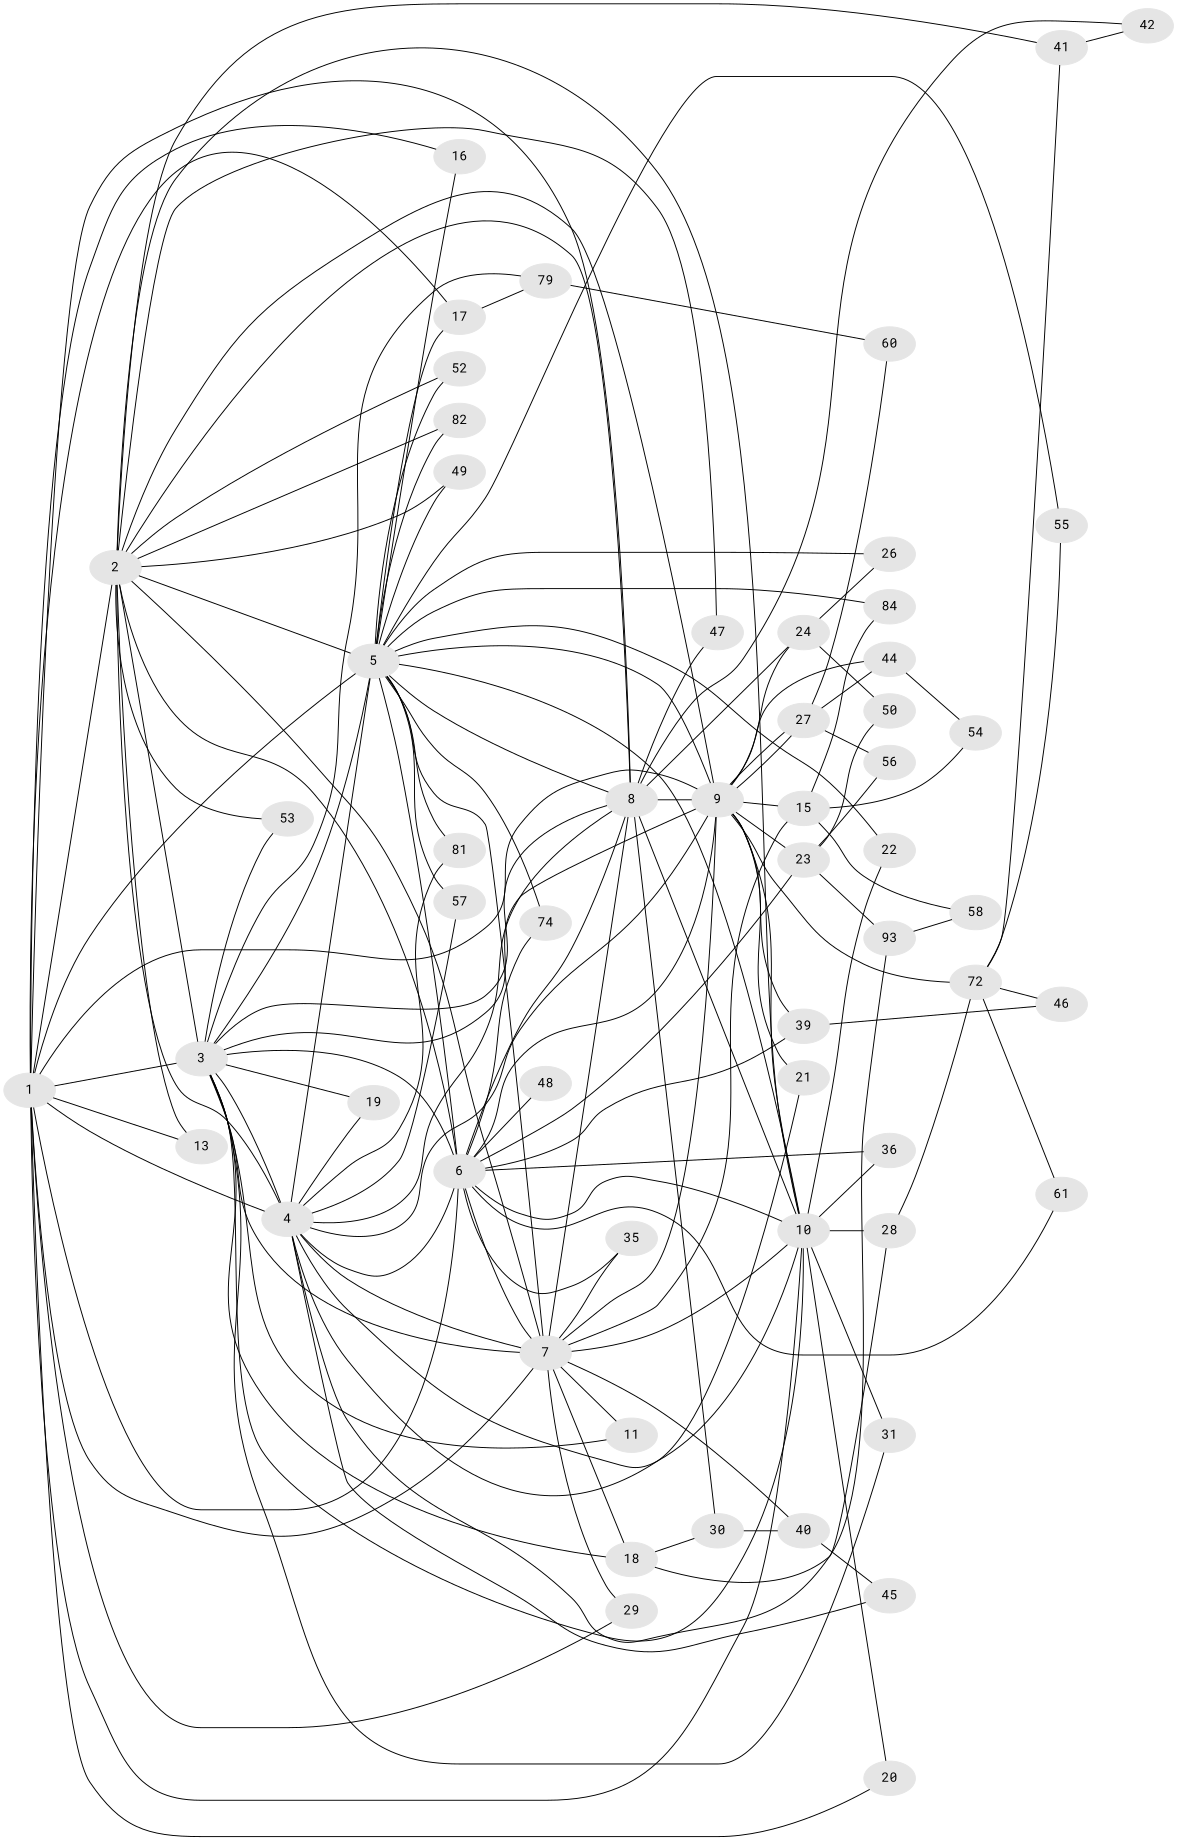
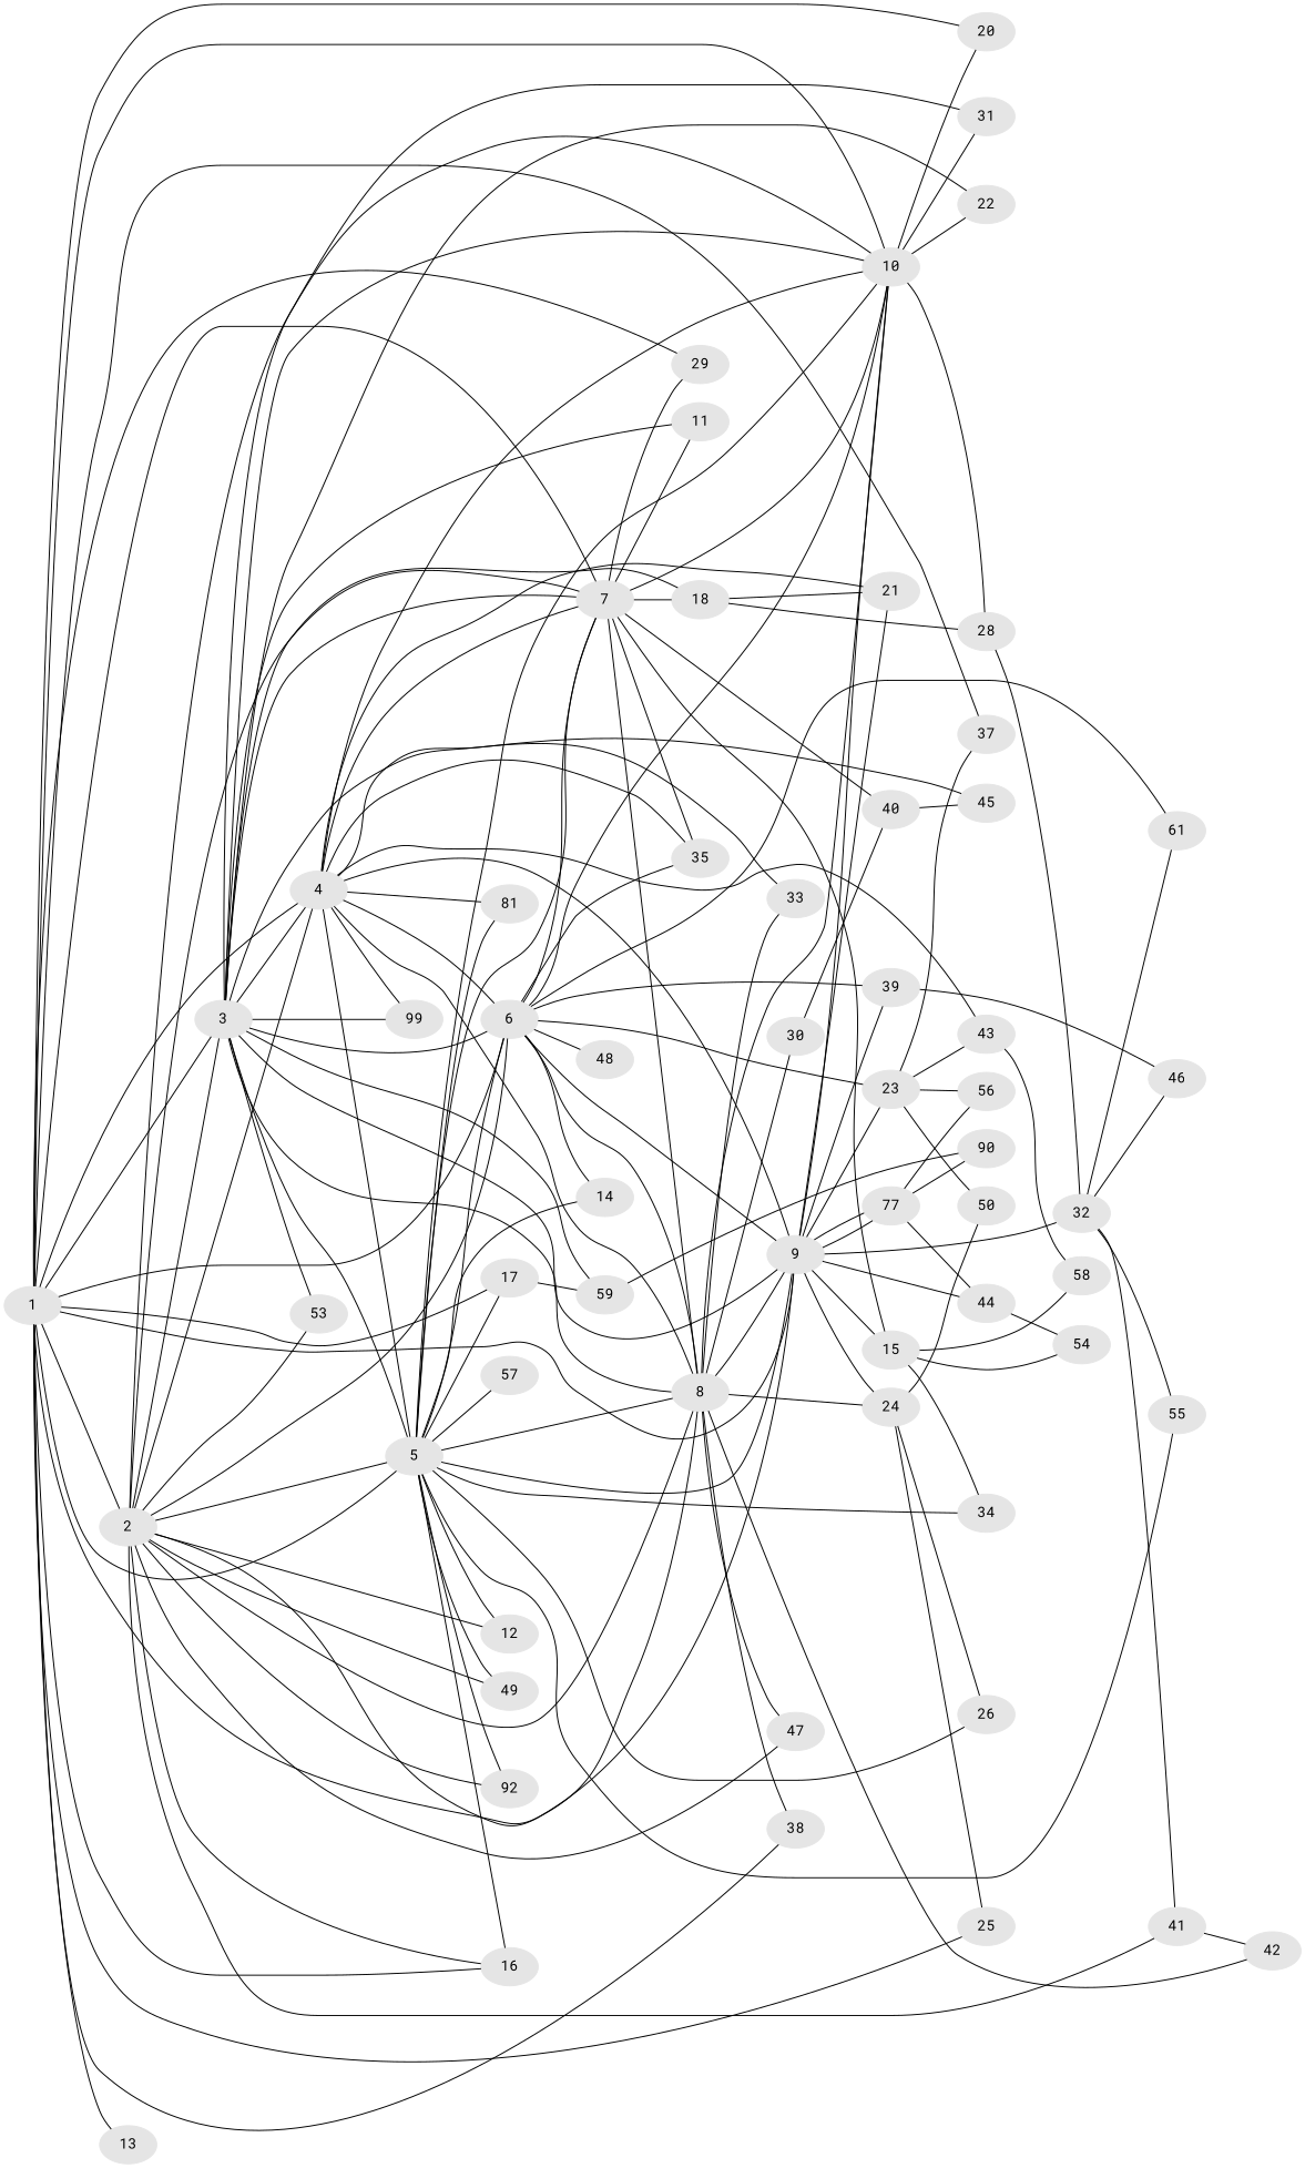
  graph {
    fontname="Roboto Mono"
    rankdir=LR
    node [color=gray90 fontname="Roboto Mono" style=filled]
    edge [fontname="Roboto Mono"]
    1
    2
    3
    4
    5
    6
    7
    8
    9
    10
    13
    16
    17
    20
+   25
    29
-   12 [label=82]
+   37
+   38
+   12
    41
    47
    49
-   52
+   52 [label=92]
    53
    11
    18
-   19
+   19 [label=99]
    31
-   59 [label=79]
+   33
+   59
    21
-   43 [label=93]
+   43
    45
    n34 [label=81]
    57
-   14 [label=74]
+   14
    22
    26
-   34 [label=84]
+   34
    55
    23
    35
-   36
    39
    48
    61
    15
    40
    24
    30
    42
-   27
-   32 [label=72]
+   27 [label=77]
+   32
    44
    28
-   60
+   60 [label=90]
    58
    50
    56
    46
    54
    1 -- 2
    1 -- 3
    1 -- 4
    1 -- 5
    1 -- 6
    1 -- 7
    1 -- 8
    1 -- 9
    1 -- 10
    1 -- 13
    1 -- 16
    1 -- 17
    1 -- 20
+   1 -- 25
    1 -- 29
+   1 -- 37
+   1 -- 38
    2 -- 3
    2 -- 4
    2 -- 5
    2 -- 6
    2 -- 7
    2 -- 8
    2 -- 9
    2 -- 10
-   2 -- 13
+   2 -- 16
    2 -- 12
    2 -- 41
    2 -- 47
    2 -- 49
    2 -- 52
    2 -- 53
    3 -- 4
    3 -- 5
    3 -- 6
    3 -- 7
    3 -- 8
    3 -- 9
    3 -- 10
    3 -- 53
    3 -- 11
    3 -- 18
    3 -- 19
    3 -- 31
+   3 -- 33
    3 -- 59
    4 -- 5
    4 -- 6
    4 -- 7
    4 -- 8
    4 -- 9
    4 -- 10
    4 -- 19
    4 -- 21
    4 -- 43
    4 -- 45
    4 -- n34
-   4 -- 57
+   4 -- 35
    5 -- 6
    5 -- 7
    5 -- 8
    5 -- 9
    5 -- 10
    5 -- 16
    5 -- 17
    5 -- 12
    5 -- 49
    5 -- 52
    5 -- n34
    5 -- 57
    5 -- 14
-   5 -- 22
+   3 -- 22
    5 -- 26
    5 -- 34
    5 -- 55
    6 -- 7
    6 -- 8
    6 -- 9
    6 -- 10
    6 -- 14
    6 -- 23
    6 -- 35
-   6 -- 36
    6 -- 39
    6 -- 48
    6 -- 61
    7 -- 8
-   7 -- 9
    7 -- 10
    7 -- 29
    7 -- 11
    7 -- 18
    7 -- 35
    7 -- 15
    7 -- 40
    8 -- 9
    8 -- 10
+   8 -- 38
    8 -- 47
+   8 -- 33
    8 -- 24
    8 -- 30
    8 -- 42
    9 -- 10
    9 -- 21
    9 -- 23
    9 -- 39
    9 -- 15
    9 -- 24
    9 -- 27
    9 -- 27
    9 -- 32
    9 -- 44
    10 -- 20
    10 -- 31
    10 -- 22
-   10 -- 36
    10 -- 28
    17 -- 59
    41 -- 42
-   18 -- 30
+   18 -- 21
    18 -- 28
    59 -- 60
    43 -- 58
+   23 -- 37
    23 -- 43
    23 -- 50
    23 -- 56
    39 -- 46
    15 -- 34
    15 -- 58
    15 -- 54
    40 -- 45
+   24 -- 25
    24 -- 26
    24 -- 50
    30 -- 40
    27 -- 44
    27 -- 60
    27 -- 56
    32 -- 41
    32 -- 55
    32 -- 61
    32 -- 46
    44 -- 54
    28 -- 32
  }
